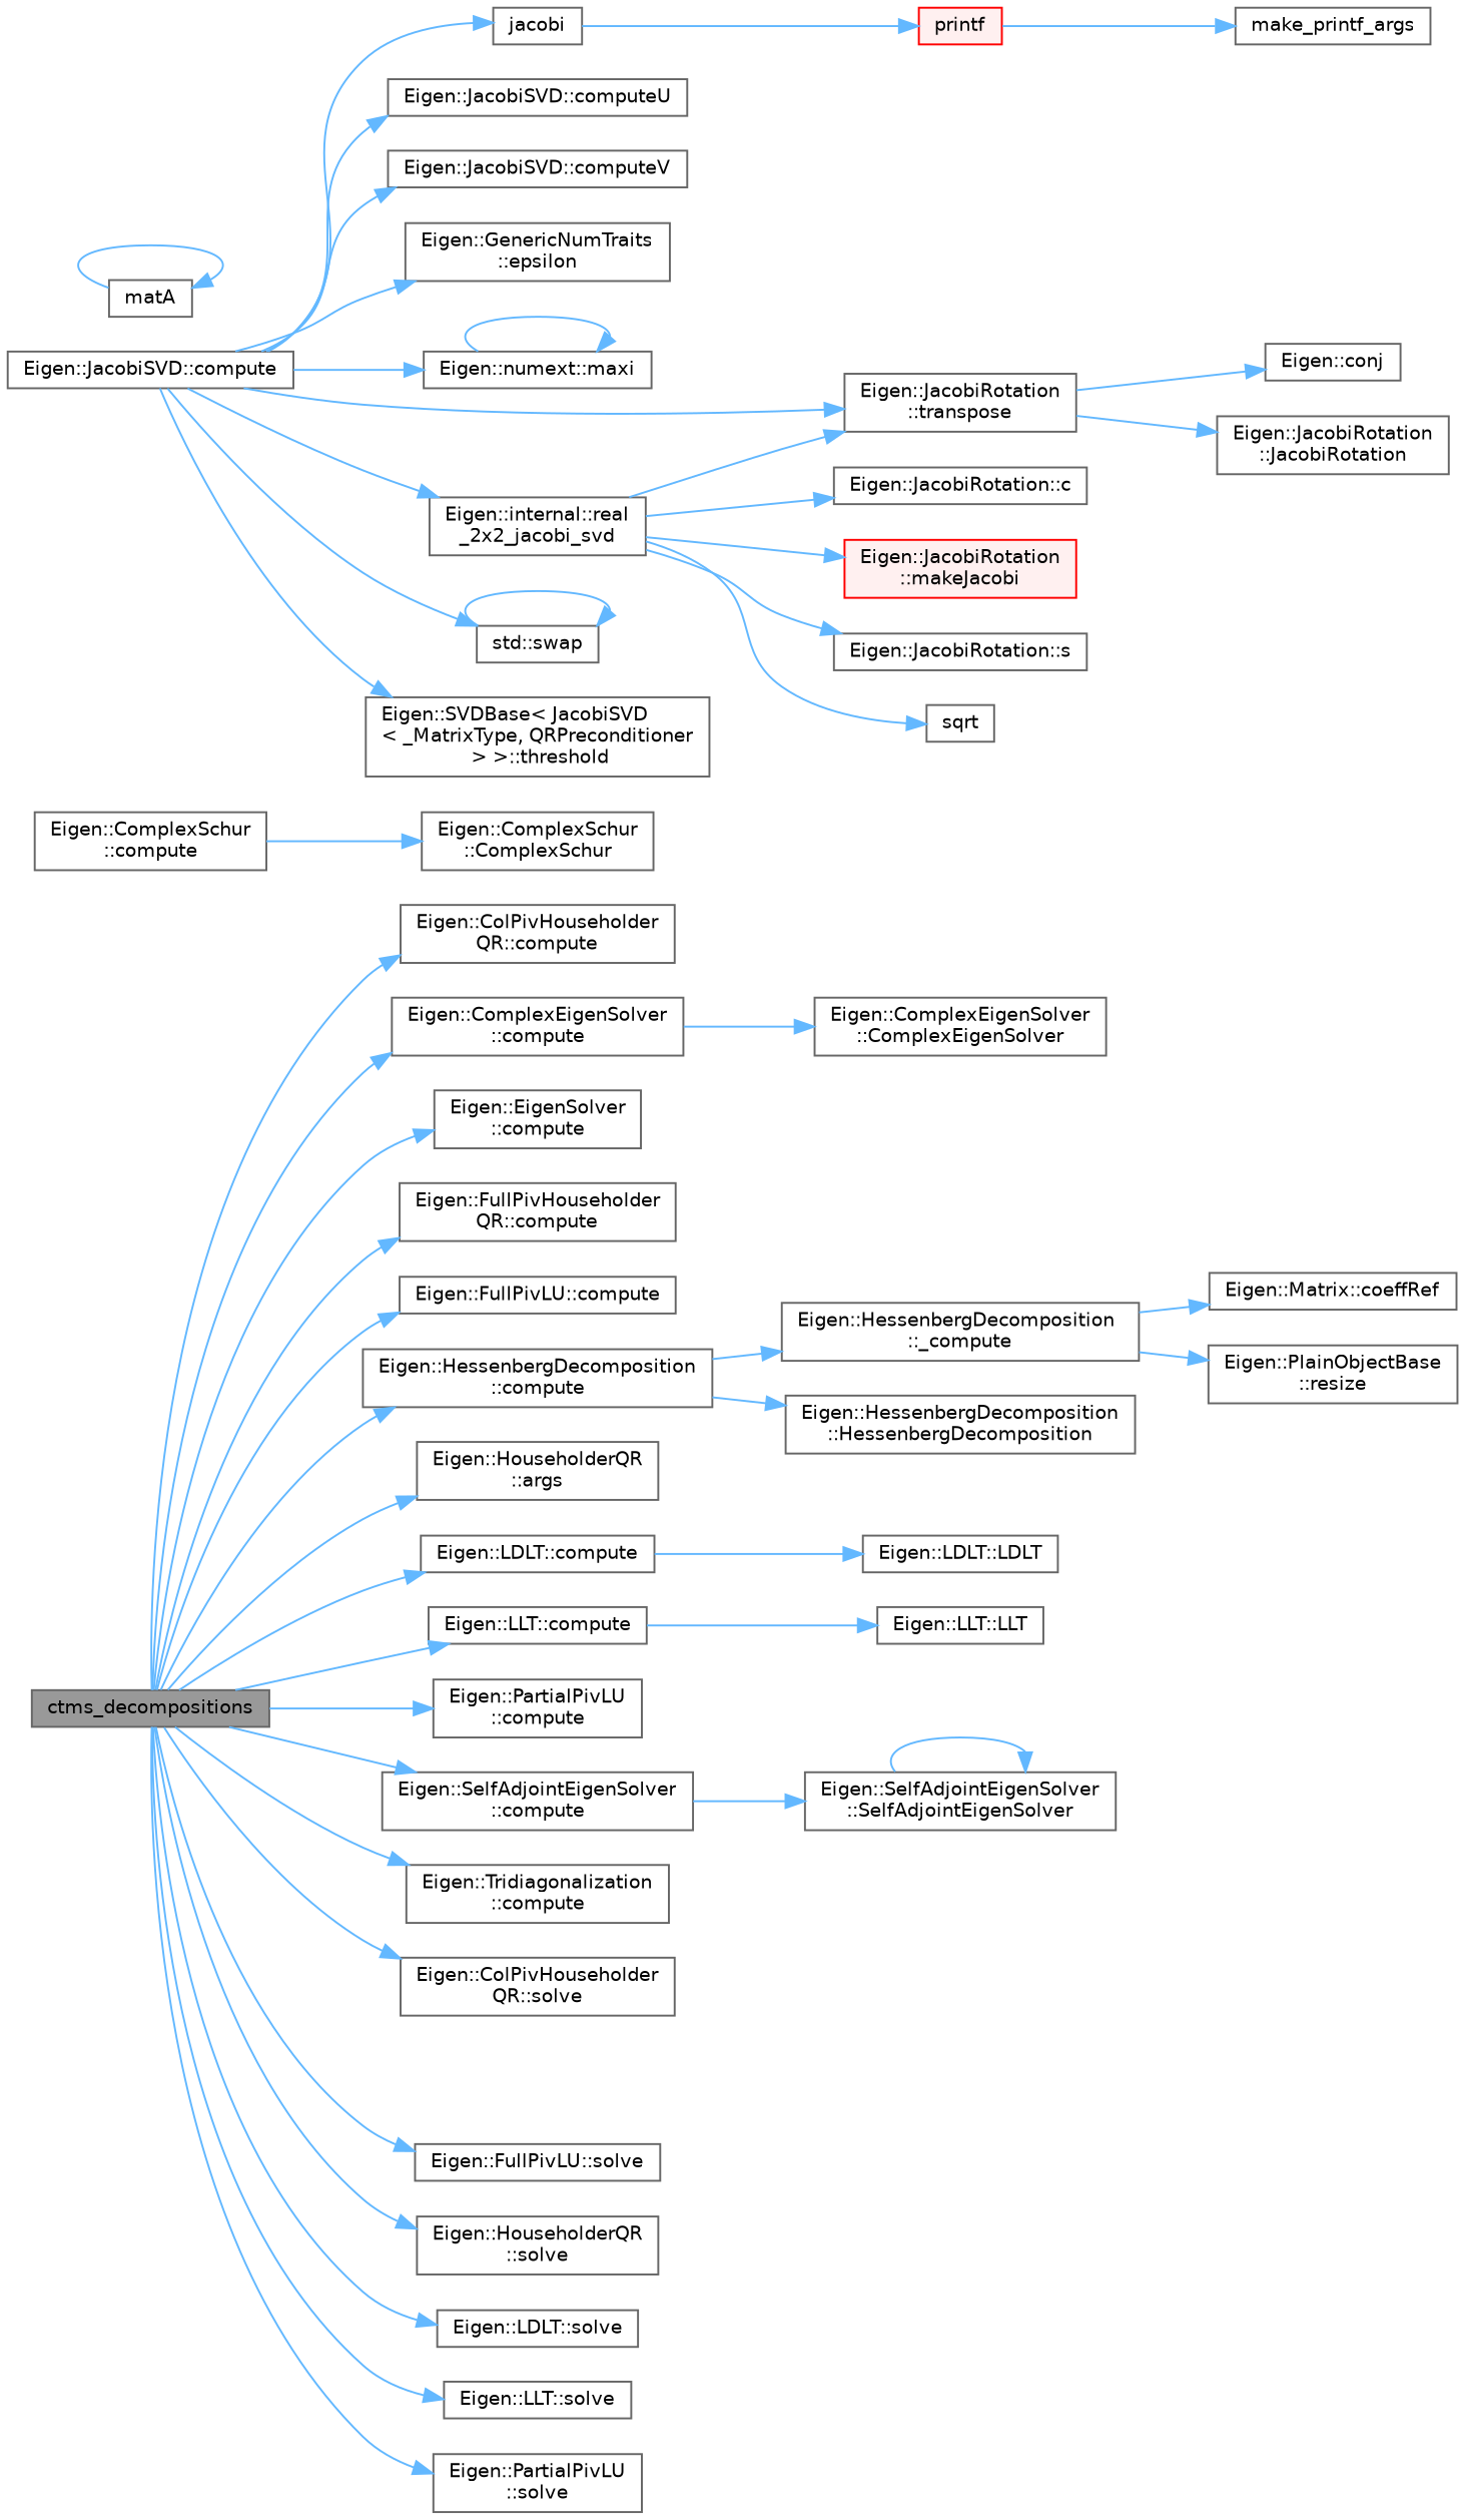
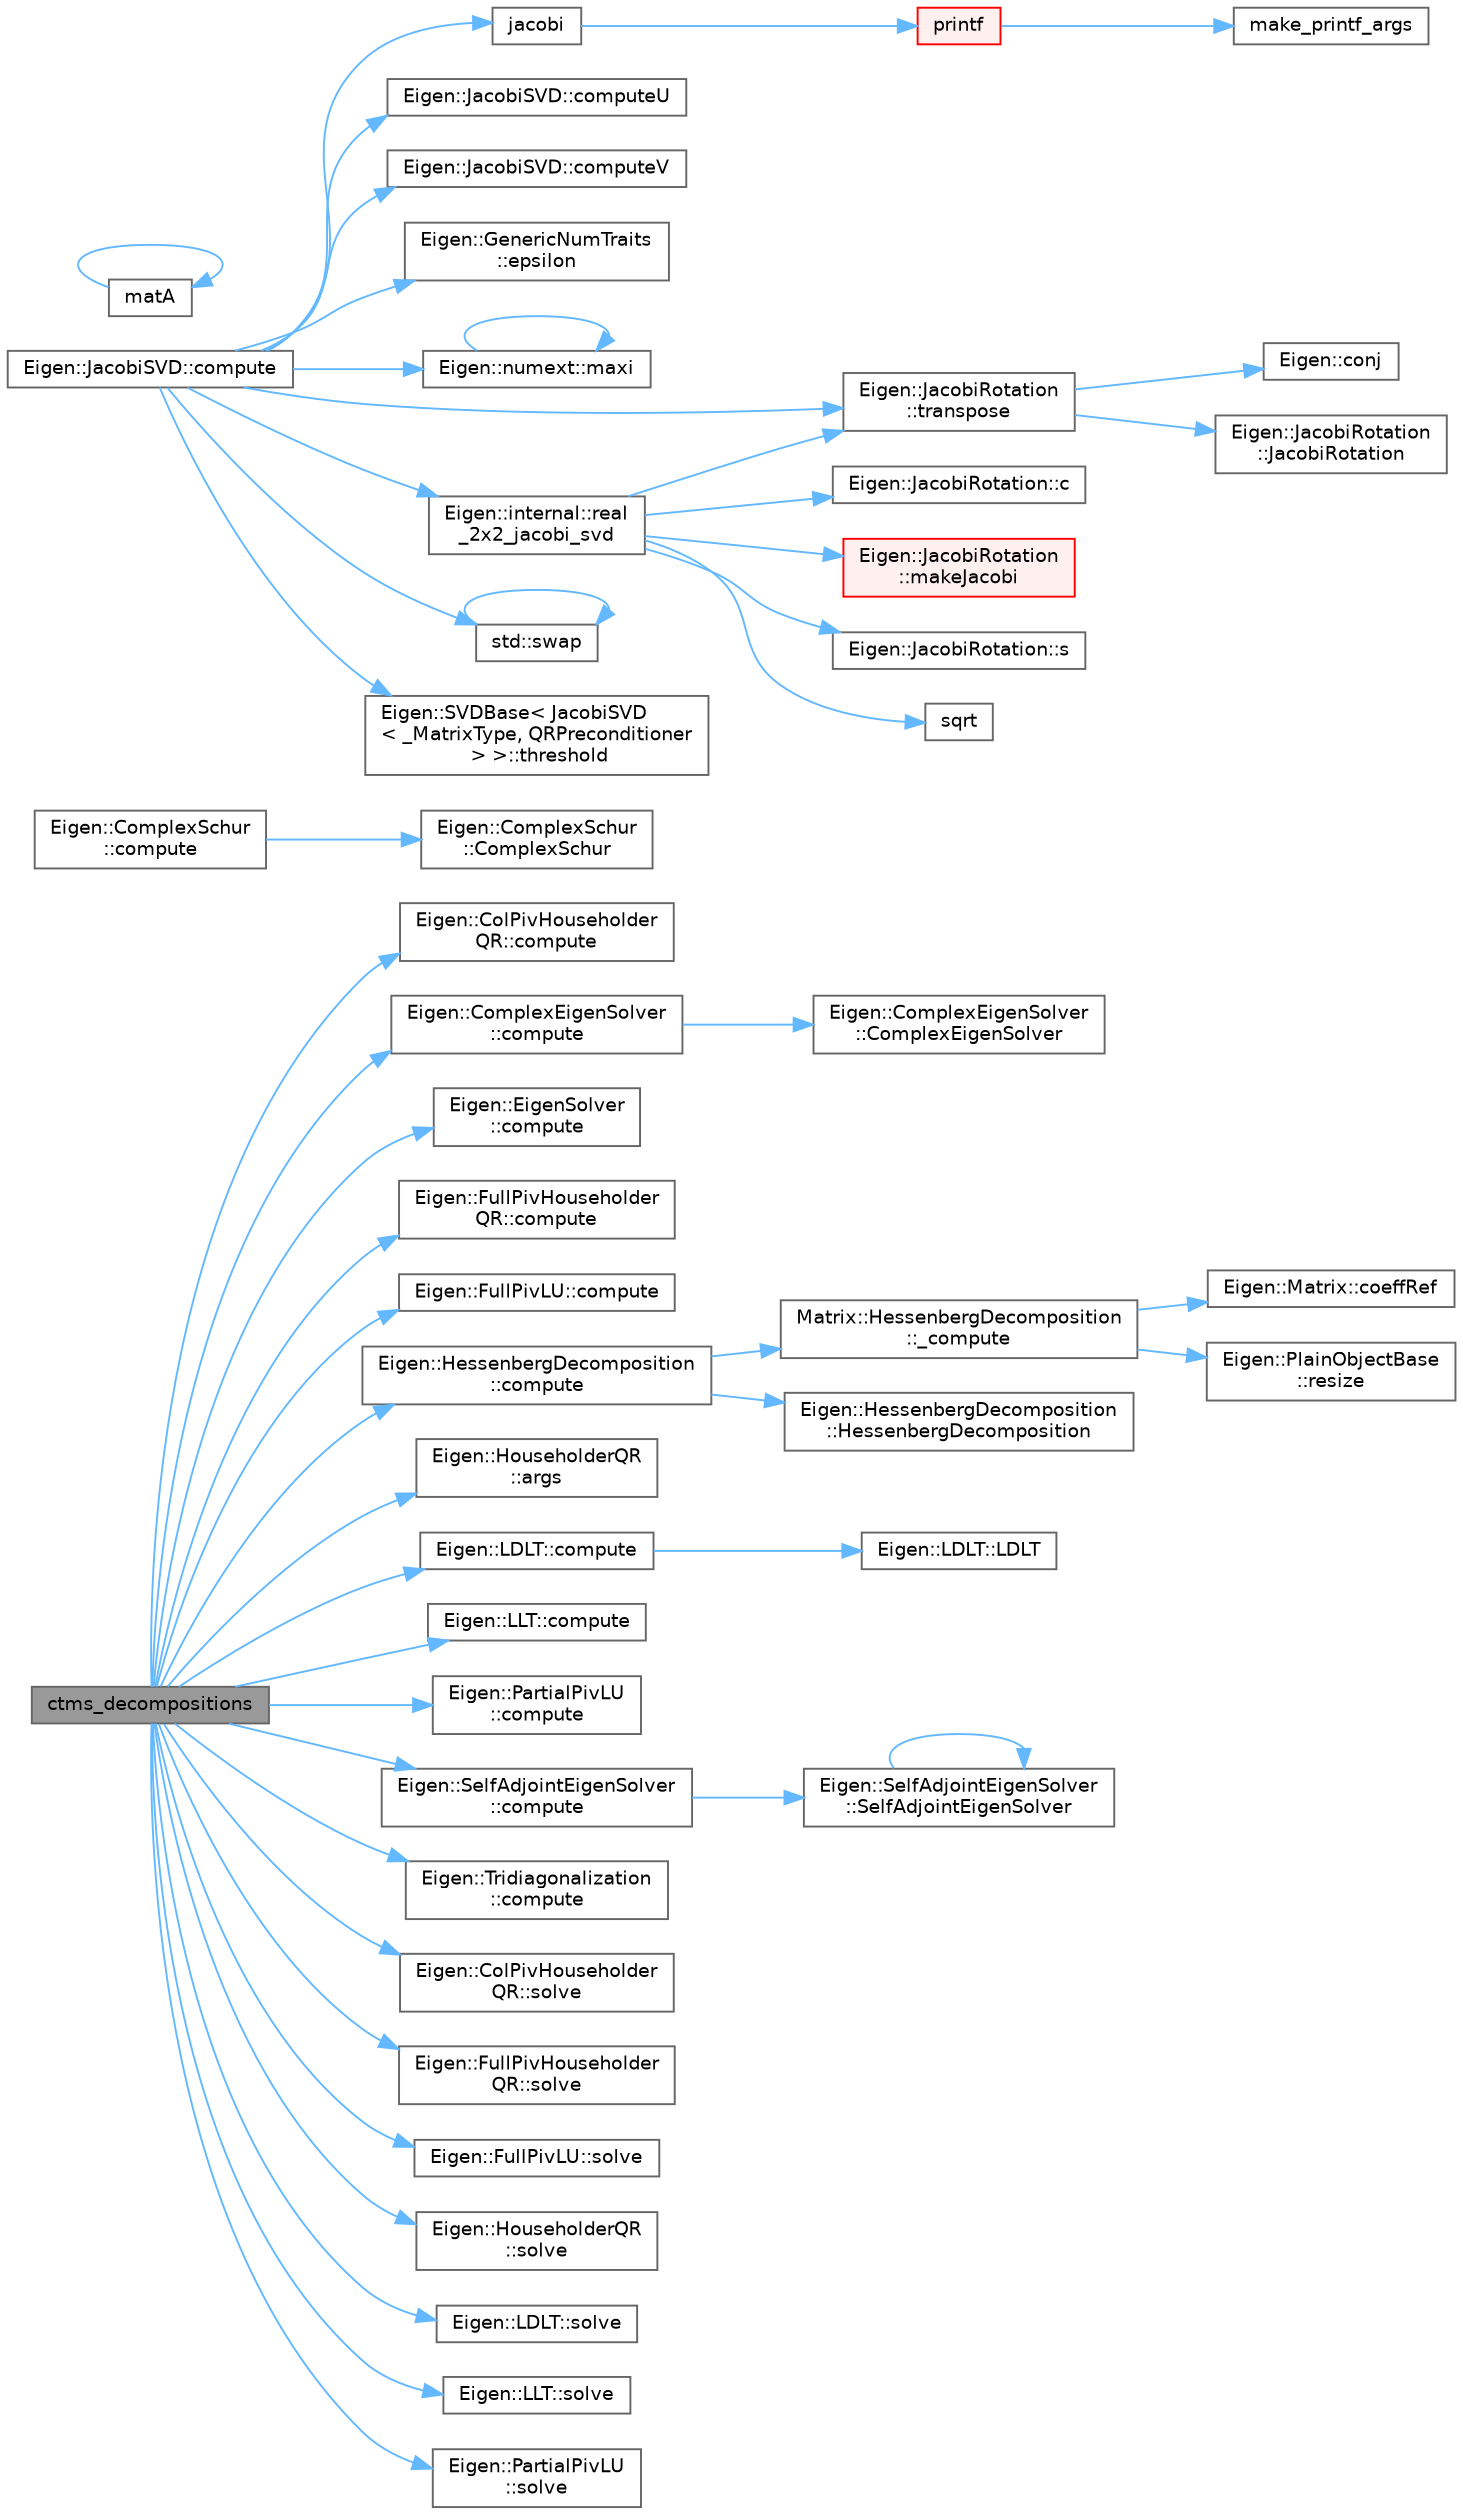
  digraph {
    rankdir=LR
    node [color=grey40 fillcolor=white fontname=Helvetica fontsize=10 shape=box style=filled]
    edge [color=steelblue1 fontname=Helvetica fontsize=10 labelfontname=Helvetica labelfontsize=10 style=solid]
    n1 [color=gray40 fillcolor=grey60 fontcolor=black height=0.2 label=ctms_decompositions width=0.4]
    n2 [height=0.2 label="Eigen::ColPivHouseholder\lQR::compute" width=0.4]
    n3 [height=0.2 label="Eigen::ComplexEigenSolver\l::compute" width=0.4]
    n4 [height=0.2 label="Eigen::EigenSolver\l::compute" width=0.4]
    n5 [height=0.2 label="Eigen::FullPivHouseholder\lQR::compute" width=0.4]
    n6 [height=0.2 label="Eigen::FullPivLU::compute" width=0.4]
    n7 [height=0.2 label="Eigen::HessenbergDecomposition\l::compute" width=0.4]
    n8 [height=0.2 label="Eigen::HouseholderQR\l::args" width=0.4]
    n9 [height=0.2 label="Eigen::LDLT::compute" width=0.4]
    n10 [height=0.2 label="Eigen::LLT::compute" width=0.4]
    n11 [height=0.2 label="Eigen::PartialPivLU\l::compute" width=0.4]
    n12 [height=0.2 label="Eigen::SelfAdjointEigenSolver\l::compute" width=0.4]
    n13 [height=0.2 label="Eigen::Tridiagonalization\l::compute" width=0.4]
    n14 [height=0.2 label="Eigen::ColPivHouseholder\lQR::solve" width=0.4]
+   n15 [height=0.2 label="Eigen::FullPivHouseholder\lQR::solve" width=0.4]
    n16 [height=0.2 label="Eigen::FullPivLU::solve" width=0.4]
    n17 [height=0.2 label="Eigen::HouseholderQR\l::solve" width=0.4]
    n18 [height=0.2 label="Eigen::LDLT::solve" width=0.4]
    n19 [height=0.2 label="Eigen::LLT::solve" width=0.4]
    n20 [height=0.2 label="Eigen::PartialPivLU\l::solve" width=0.4]
    n21 [height=0.2 label="Eigen::ComplexEigenSolver\l::ComplexEigenSolver" width=0.4]
    n22 [height=0.2 label="Eigen::ComplexSchur\l::compute" width=0.4]
    n23 [height=0.2 label="Eigen::ComplexSchur\l::ComplexSchur" width=0.4]
-   n24 [height=0.2 label="Eigen::HessenbergDecomposition\l::_compute" width=0.4]
+   n24 [height=0.2 label="Matrix::HessenbergDecomposition\l::_compute" width=0.4]
    n25 [height=0.2 label="Eigen::HessenbergDecomposition\l::HessenbergDecomposition" width=0.4]
    n26 [height=0.2 label="Eigen::JacobiSVD::compute" width=0.4]
    n27 [height=0.2 label=jacobi width=0.4]
    n28 [height=0.2 label="Eigen::JacobiSVD::computeU" width=0.4]
    n29 [height=0.2 label="Eigen::JacobiSVD::computeV" width=0.4]
    n30 [height=0.2 label="Eigen::GenericNumTraits\l::epsilon" width=0.4]
    n31 [height=0.2 label="Eigen::numext::maxi" width=0.4]
    n32 [height=0.2 label="Eigen::internal::real\l_2x2_jacobi_svd" width=0.4]
    n33 [height=0.2 label="Eigen::JacobiRotation\l::transpose" width=0.4]
    n34 [height=0.2 label="std::swap" width=0.4]
    n35 [height=0.2 label="Eigen::SVDBase\< JacobiSVD\l\< _MatrixType, QRPreconditioner\l \> \>::threshold" width=0.4]
    n36 [height=0.2 label="Eigen::LDLT::LDLT" width=0.4]
-   n37 [height=0.2 label="Eigen::LLT::LLT" width=0.4]
    n38 [height=0.2 label="Eigen::SelfAdjointEigenSolver\l::SelfAdjointEigenSolver" width=0.4]
    n39 [height=0.2 label="Eigen::Matrix::coeffRef" width=0.4]
    n40 [height=0.2 label="Eigen::PlainObjectBase\l::resize" width=0.4]
    n41 [height=0.2 label=matA width=0.4]
    n42 [color=red fillcolor="#FFF0F0" height=0.2 label=printf width=0.4]
    n43 [height=0.2 label="Eigen::JacobiRotation::c" width=0.4]
    n44 [color=red fillcolor="#FFF0F0" height=0.2 label="Eigen::JacobiRotation\l::makeJacobi" width=0.4]
    n45 [height=0.2 label="Eigen::JacobiRotation::s" width=0.4]
    n46 [height=0.2 label=sqrt width=0.4]
    n47 [height=0.2 label="Eigen::conj" width=0.4]
    n48 [height=0.2 label="Eigen::JacobiRotation\l::JacobiRotation" width=0.4]
    n49 [height=0.2 label=make_printf_args width=0.4]
    n1 -> n2
    n1 -> n3
    n1 -> n4
    n1 -> n5
    n1 -> n6
    n1 -> n7
    n1 -> n8
    n1 -> n9
    n1 -> n10
    n1 -> n11
    n1 -> n12
    n1 -> n13
    n1 -> n14
+   n1 -> n15
    n1 -> n16
    n1 -> n17
    n1 -> n18
    n1 -> n19
    n1 -> n20
    n3 -> n21
    n7 -> n24
    n7 -> n25
    n9 -> n36
-   n10 -> n37
    n12 -> n38
    n22 -> n23
    n24 -> n39
    n24 -> n40
    n26 -> n27
    n26 -> n28
    n26 -> n29
    n26 -> n30
    n26 -> n31
    n26 -> n32
    n26 -> n33
    n26 -> n34
    n26 -> n35
    n27 -> n42
    n31 -> n31
    n32 -> n33
    n32 -> n43
    n32 -> n44
    n32 -> n45
    n32 -> n46
    n33 -> n47
    n33 -> n48
    n34 -> n34
    n38 -> n38
    n41 -> n41
    n42 -> n49
  }
